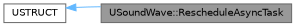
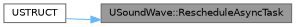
  digraph {
    rankdir=RL
    node [fontname=Helvetica fontsize=10 shape=box style=filled]
    n1 [color=gray40 fillcolor=grey60 fontcolor=black height=0.2 label="USoundWave::RescheduleAsyncTask" width=0.4]
    n2 [color=grey40 fillcolor=white height=0.2 label=USTRUCT width=0.4]
-   n2 -> n1 [color=steelblue1 dir=back fontname=Helvetica fontsize=10 labelfontname=Helvetica labelfontsize=10 style=solid]
+   n1 -> n2 [color=steelblue1 dir=back fontname=Helvetica fontsize=10 labelfontname=Helvetica labelfontsize=10 style=solid]
  }
